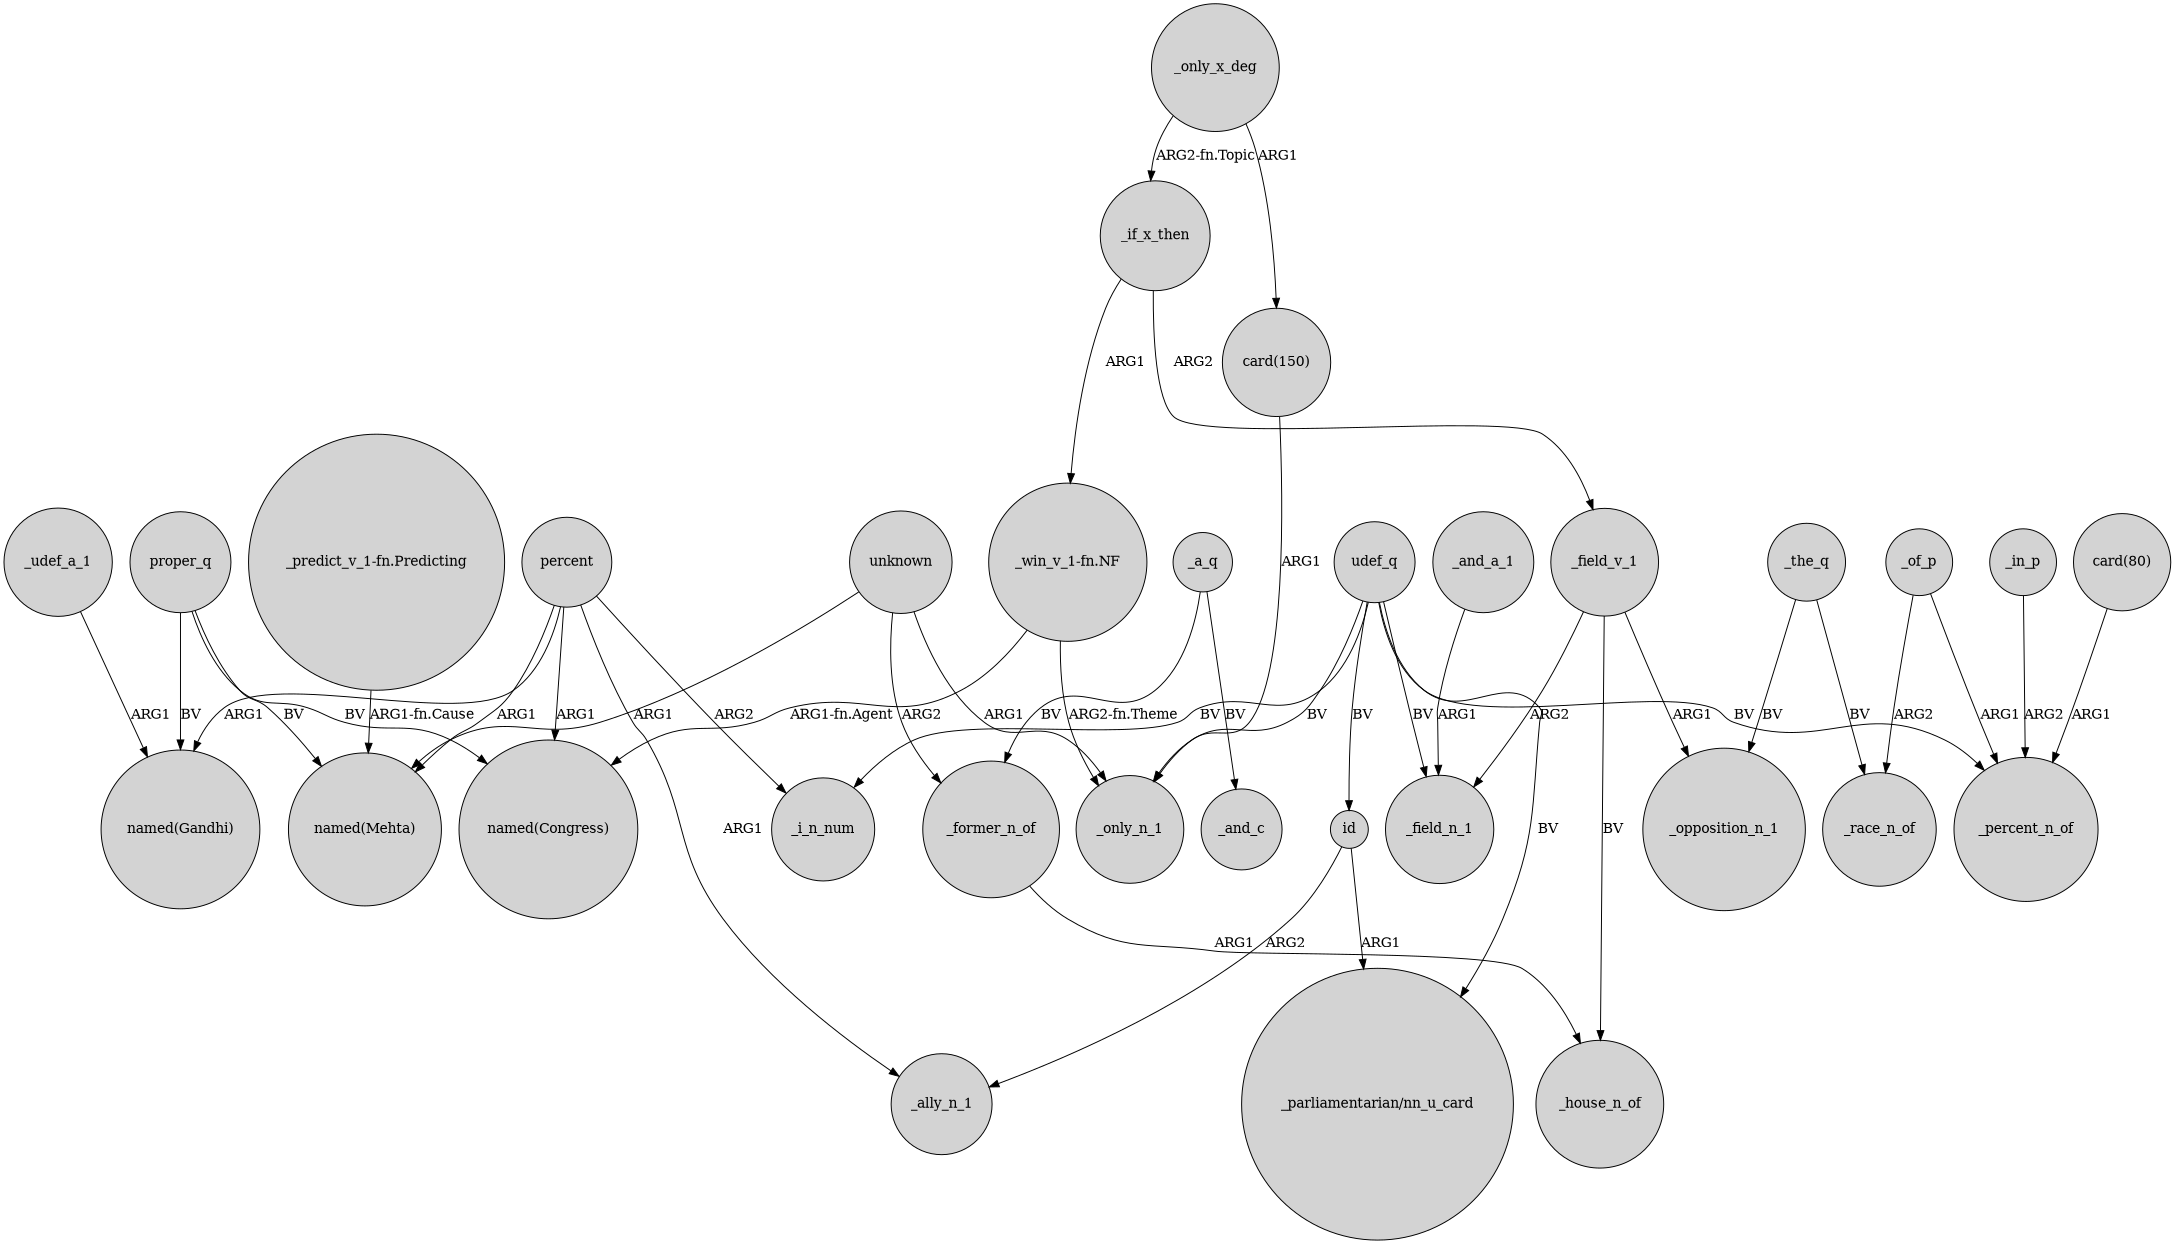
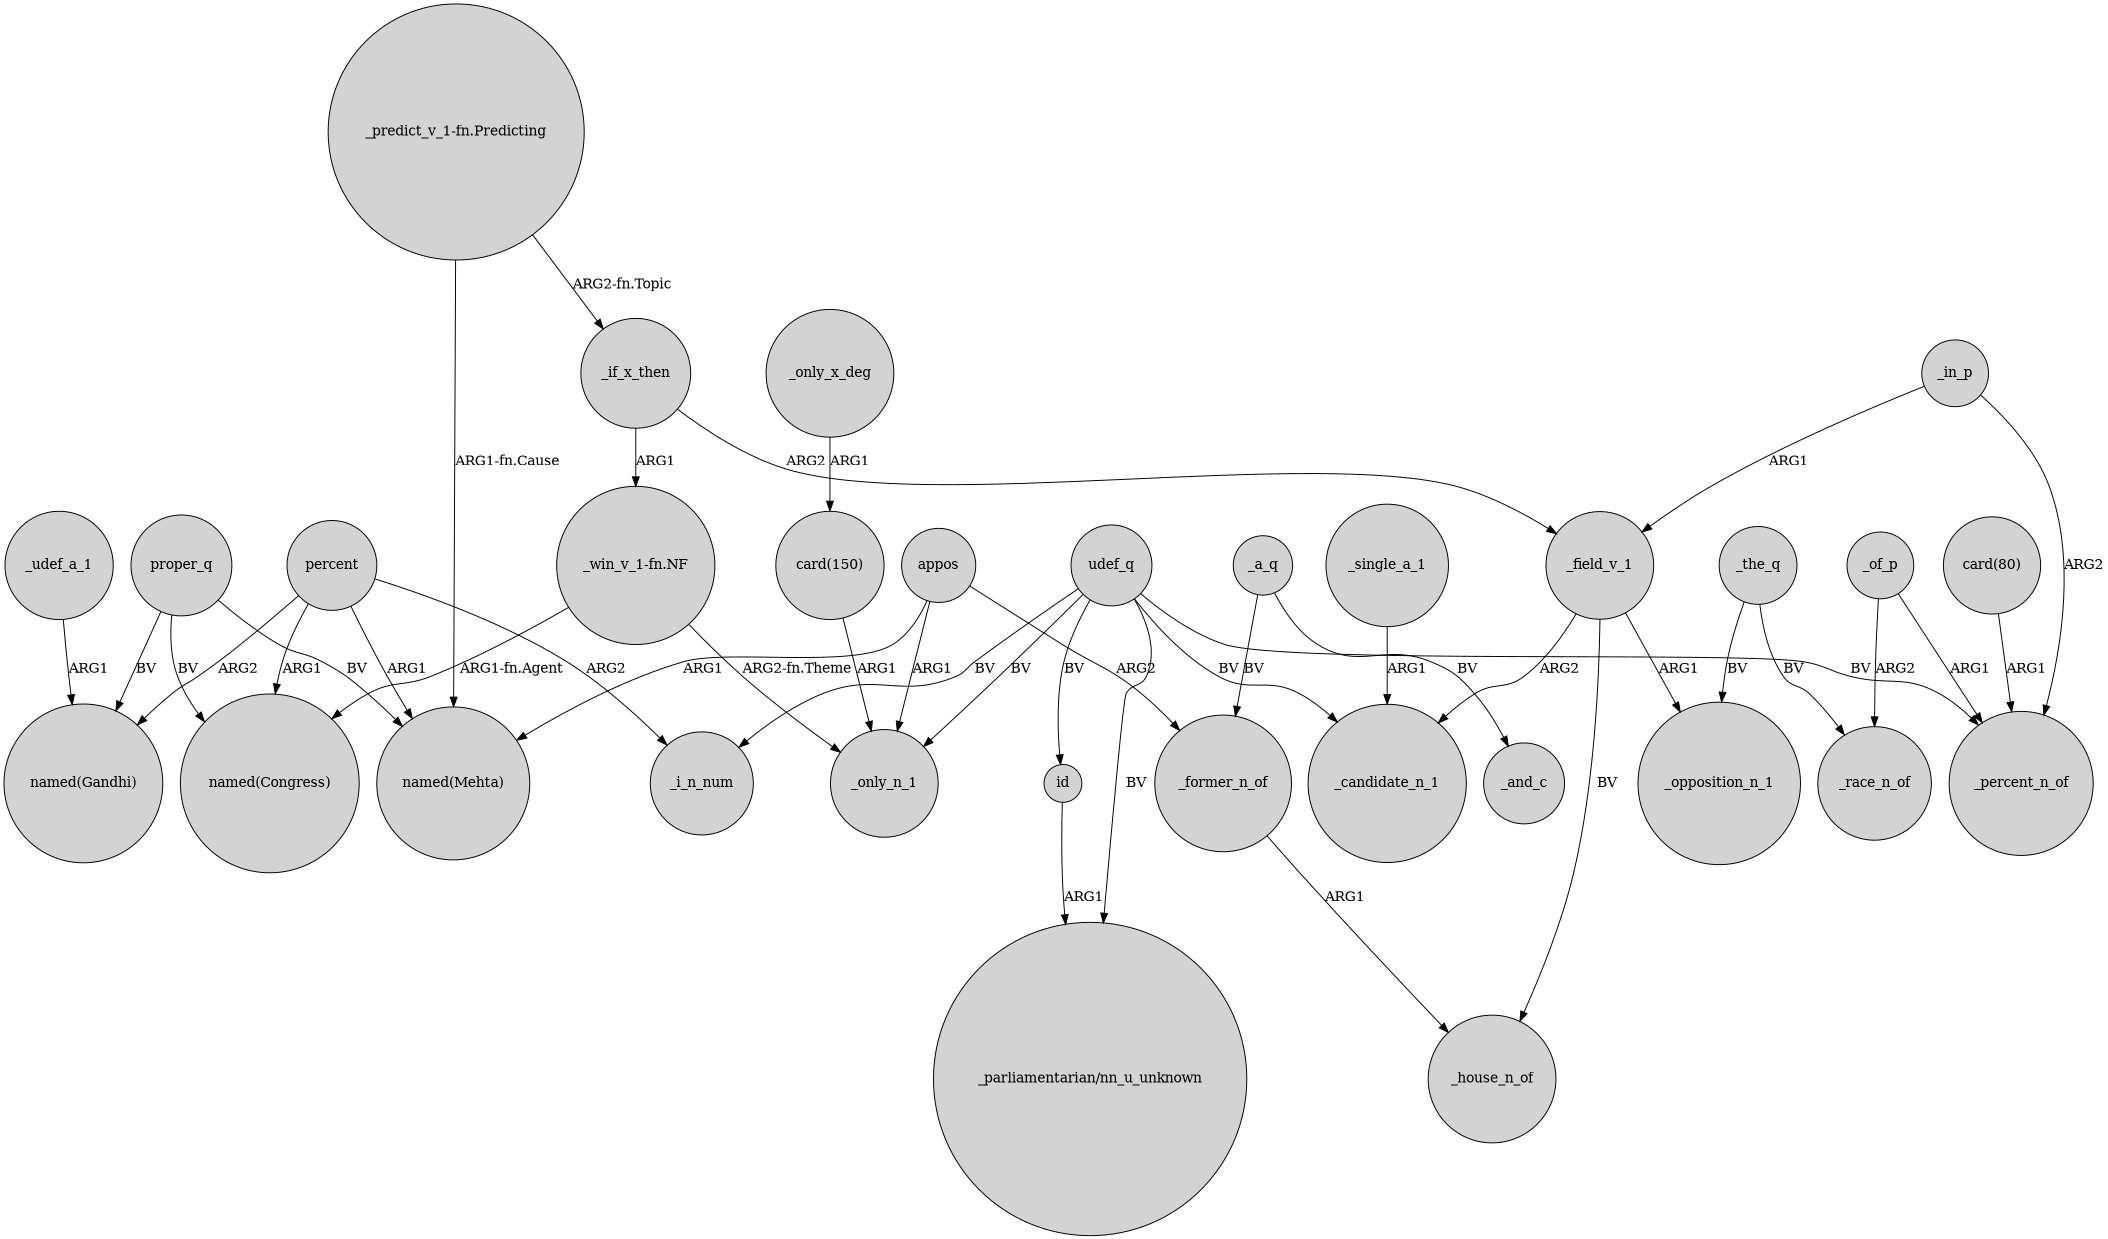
  digraph {
    node [shape=circle style=filled]
    proper_q
    "named(Gandhi)"
    "named(Mehta)"
    "named(Congress)"
    n5 [label=percent]
    _i_n_num
-   _ally_n_1
    _the_q
    _opposition_n_1
    _race_n_of
-   _single_a_1 [label=_and_a_1]
-   _candidate_n_1 [label=_field_n_1]
-   appos [label=unknown]
+   _single_a_1
+   _candidate_n_1
+   appos
    n14 [label=_only_n_1]
    n15 [label=_former_n_of]
    _house_n_of
    _in_p
    _percent_n_of
    _field_v_1
    "_win_v_1-fn.NF"
    id
-   "_parliamentarian/nn_u_unknown" [label="_parliamentarian/nn_u_card"]
+   "_parliamentarian/nn_u_unknown"
    "card(150)"
    udef_q
    _of_p
    "_predict_v_1-fn.Predicting"
    _if_x_then
    _a_q
    _and_c
    "card(80)"
    n31 [label=_udef_a_1]
    _only_x_deg
    proper_q -> "named(Gandhi)" [label=BV]
    proper_q -> "named(Mehta)" [label=BV]
    proper_q -> "named(Congress)" [label=BV]
-   n5 -> "named(Gandhi)" [label=ARG1]
+   n5 -> "named(Gandhi)" [label=ARG2]
    n5 -> "named(Mehta)" [label=ARG1]
    n5 -> "named(Congress)" [label=ARG1]
    n5 -> _i_n_num [label=ARG2]
-   n5 -> _ally_n_1 [label=ARG1]
    _the_q -> _opposition_n_1 [label=BV]
    _the_q -> _race_n_of [label=BV]
    _single_a_1 -> _candidate_n_1 [label=ARG1]
    appos -> "named(Mehta)" [label=ARG1]
    appos -> n14 [label=ARG1]
    appos -> n15 [label=ARG2]
    n15 -> _house_n_of [label=ARG1]
    _in_p -> _percent_n_of [label=ARG2]
+   _in_p -> _field_v_1 [label=ARG1]
    _field_v_1 -> _opposition_n_1 [label=ARG1]
    _field_v_1 -> _candidate_n_1 [label=ARG2]
    _field_v_1 -> _house_n_of [label=BV]
    "_win_v_1-fn.NF" -> "named(Congress)" [label="ARG1-fn.Agent"]
    "_win_v_1-fn.NF" -> n14 [label="ARG2-fn.Theme"]
-   id -> _ally_n_1 [label=ARG2]
    id -> "_parliamentarian/nn_u_unknown" [label=ARG1]
    "card(150)" -> n14 [label=ARG1]
    udef_q -> _i_n_num [label=BV]
    udef_q -> _candidate_n_1 [label=BV]
    udef_q -> n14 [label=BV]
    udef_q -> _percent_n_of [label=BV]
    udef_q -> id [label=BV]
    udef_q -> "_parliamentarian/nn_u_unknown" [label=BV]
    _of_p -> _race_n_of [label=ARG2]
    _of_p -> _percent_n_of [label=ARG1]
    "_predict_v_1-fn.Predicting" -> "named(Mehta)" [label="ARG1-fn.Cause"]
-   _only_x_deg -> _if_x_then [label="ARG2-fn.Topic"]
+   "_predict_v_1-fn.Predicting" -> _if_x_then [label="ARG2-fn.Topic"]
    _if_x_then -> _field_v_1 [label=ARG2]
    _if_x_then -> "_win_v_1-fn.NF" [label=ARG1]
    _a_q -> n15 [label=BV]
    _a_q -> _and_c [label=BV]
    "card(80)" -> _percent_n_of [label=ARG1]
    n31 -> "named(Gandhi)" [label=ARG1]
    _only_x_deg -> "card(150)" [label=ARG1]
  }
